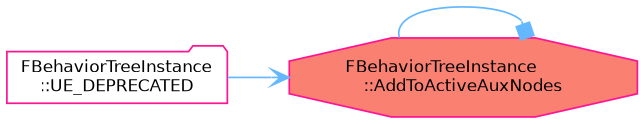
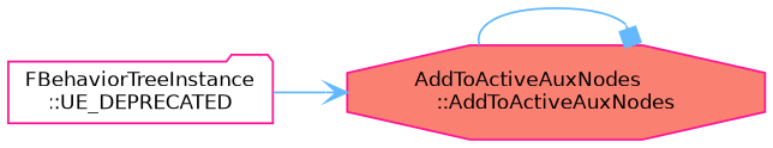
  digraph {
    rankdir=LR
    node [color=deeppink fontname=Helvetica fontsize=10 style=filled]
    edge [color=steelblue1 fontname=Helvetica fontsize=10 labelfontname=Helvetica labelfontsize=10 style=solid]
    n1 [fillcolor=white fontcolor=black height=0.2 label="FBehaviorTreeInstance\l::UE_DEPRECATED" shape=folder width=0.4]
-   n2 [fillcolor=salmon height=0.2 label="FBehaviorTreeInstance\l::AddToActiveAuxNodes" shape=octagon width=0.4]
+   n2 [fillcolor=salmon height=0.2 label="AddToActiveAuxNodes\l::AddToActiveAuxNodes" shape=octagon width=0.4]
    n1 -> n2 [arrowhead=vee]
    n2 -> n2 [arrowhead=box]
  }
